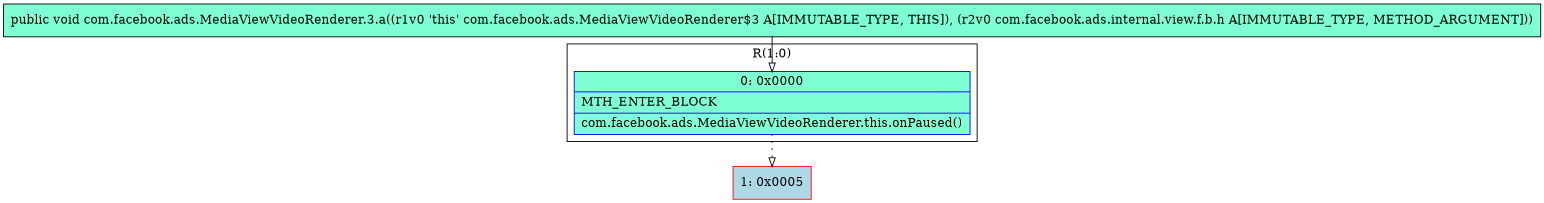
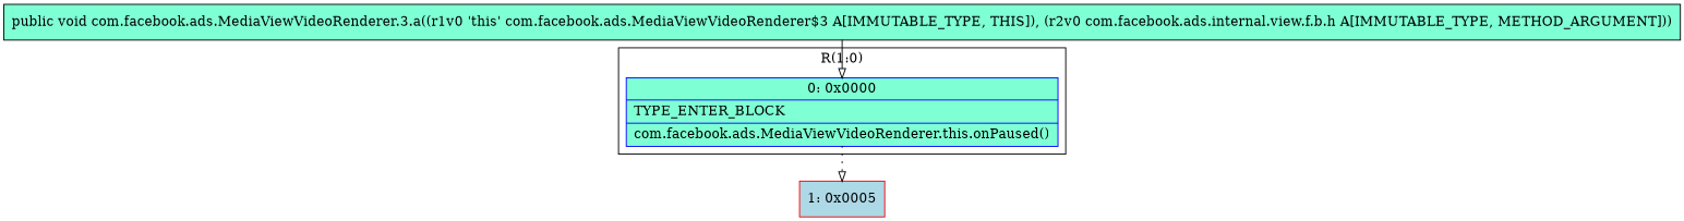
  digraph {
    node [shape=record style=filled fillcolor=aquamarine]
    edge [arrowhead=onormal]
-   n1 [color=blue label="{0\:\ 0x0000|MTH_ENTER_BLOCK\l|com.facebook.ads.MediaViewVideoRenderer.this.onPaused()\l}"]
+   n1 [color=blue label="{0\:\ 0x0000|TYPE_ENTER_BLOCK\l|com.facebook.ads.MediaViewVideoRenderer.this.onPaused()\l}"]
    n2 [color=red label="{1\:\ 0x0005}" fillcolor=lightblue]
    n3 [label="{public void com.facebook.ads.MediaViewVideoRenderer.3.a((r1v0 'this' com.facebook.ads.MediaViewVideoRenderer$3 A[IMMUTABLE_TYPE, THIS]), (r2v0 com.facebook.ads.internal.view.f.b.h A[IMMUTABLE_TYPE, METHOD_ARGUMENT])) }"]
    subgraph cluster_1 {
      label="R(1:0)"
      n1
    }
    n1 -> n2 [style=dotted]
    n3 -> n1 [style=solid]
  }
